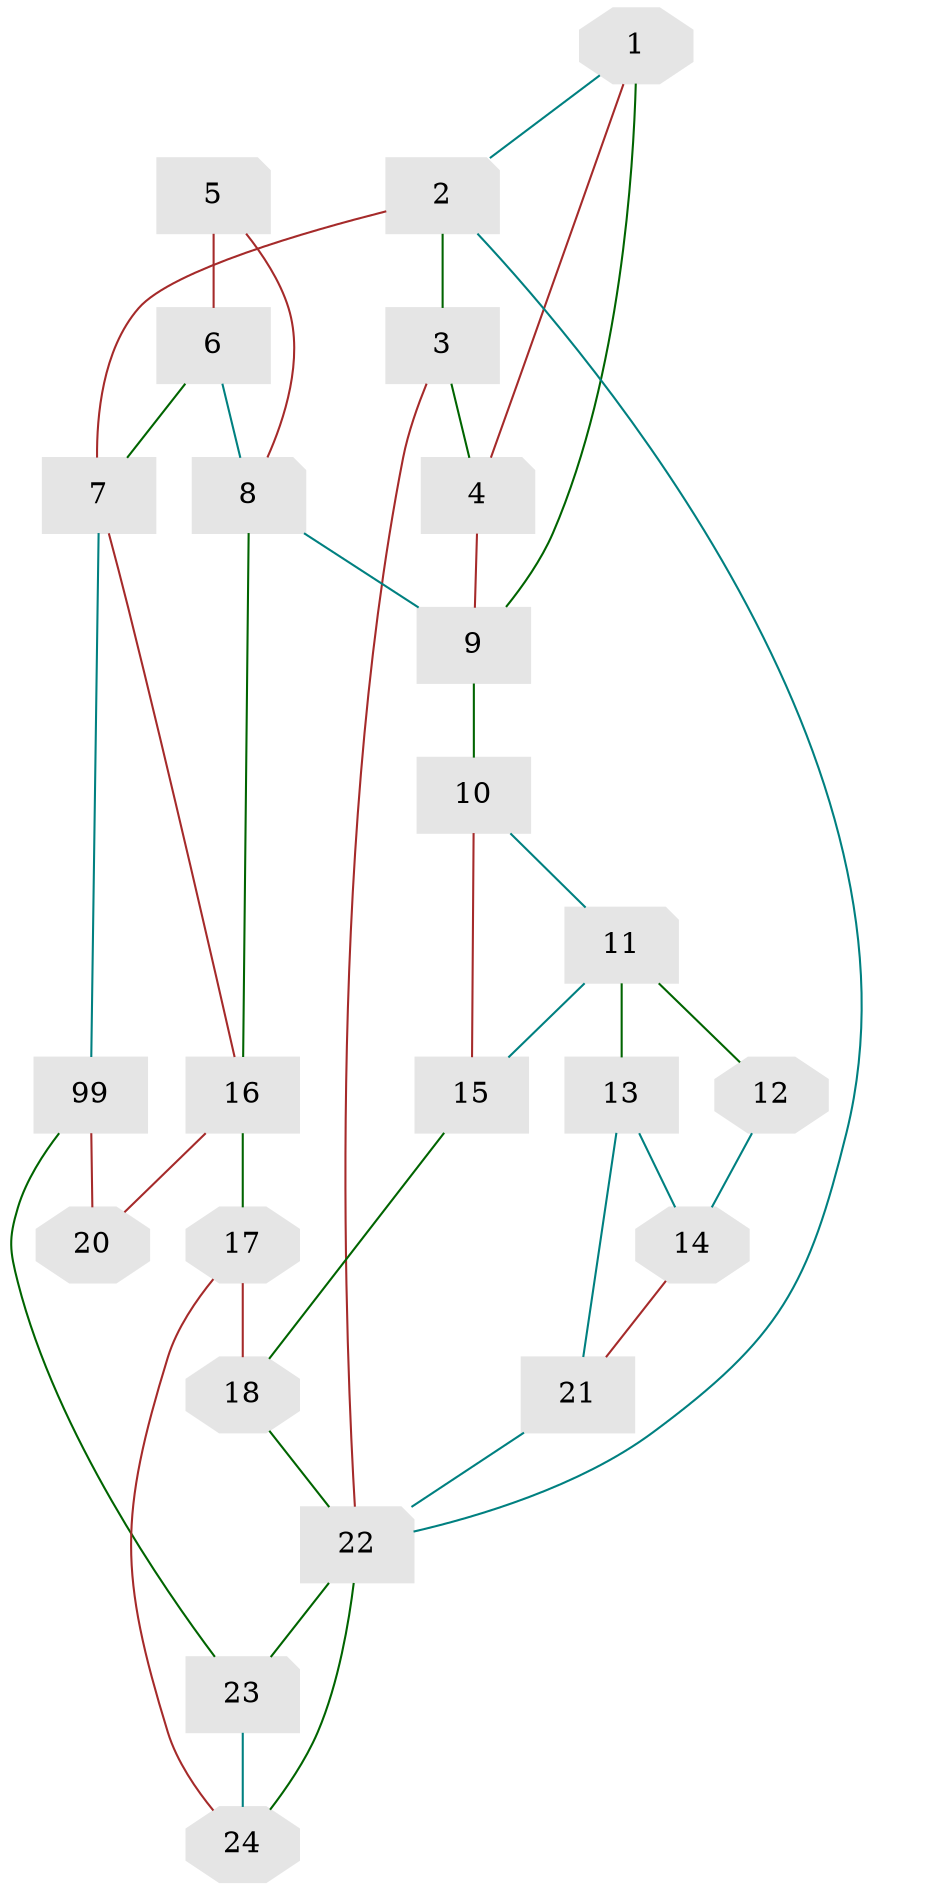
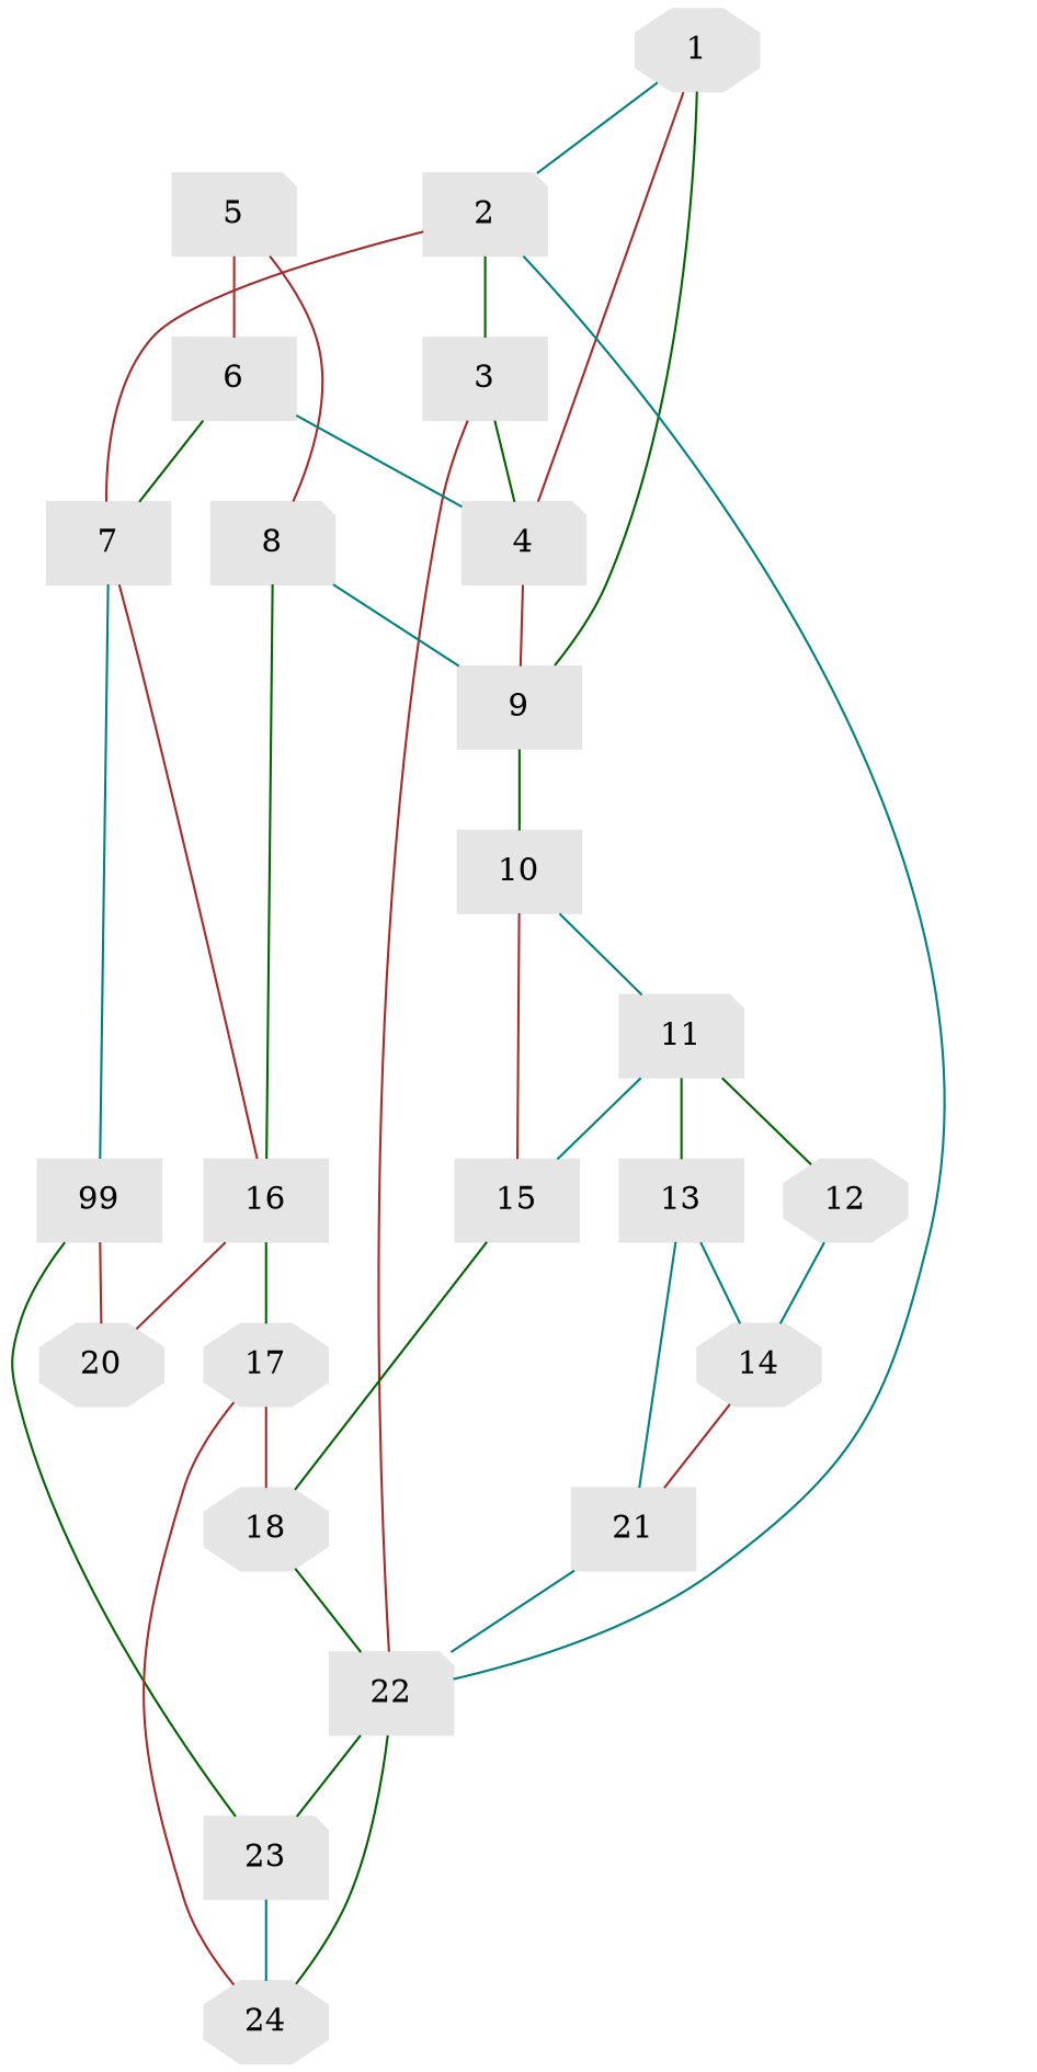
  graph {
    node [color=gray90 shape=box style=filled]
    edge [color=darkgreen weight=1.0]
    1 [shape=octagon]
    2 [shape=note]
    4 [shape=note]
    9
    3
    7
    22 [shape=note]
    10
    16
    n10 [label=99]
    24 [shape=octagon]
    23 [shape=note]
    12 [shape=octagon]
    14 [shape=octagon]
    5 [shape=note]
    6
    8 [shape=note]
    17 [shape=octagon]
    20 [shape=octagon]
    11 [shape=note]
    15
    13
    18 [shape=octagon]
    21
    1 -- 2 [color=teal]
    1 -- 4 [color=brown weight=2.0]
    1 -- 9
    2 -- 3
    2 -- 7 [color=brown weight=2.0]
    2 -- 22 [color=teal]
    4 -- 9 [color=brown]
    9 -- 10 [weight=2.0]
    3 -- 4
    3 -- 22 [color=brown]
    7 -- 16 [color=brown]
    7 -- n10 [color=teal]
    22 -- 24
    22 -- 23
    10 -- 11 [color=teal]
    10 -- 15 [color=brown]
    16 -- 17 [weight=2.0]
    16 -- 20 [color=brown]
    n10 -- 23 [weight=2.0]
    n10 -- 20 [color=brown weight=2.0]
    23 -- 24 [color=teal weight=3.0]
    12 -- 14 [color=teal]
    14 -- 21 [color=brown weight=2.0]
    5 -- 6 [color=brown weight=2.0]
    5 -- 8 [color=brown]
    6 -- 7 [weight=2.0]
-   6 -- 8 [color=teal]
+   6 -- 4 [color=teal]
    8 -- 9 [color=teal weight=2.0]
    8 -- 16
    17 -- 24 [color=brown weight=2.0]
    17 -- 18 [color=brown weight=2.0]
    11 -- 12
    11 -- 15 [color=teal]
    11 -- 13 [weight=2.0]
    15 -- 18
    13 -- 14 [color=teal]
    13 -- 21 [color=teal weight=2.0]
    18 -- 22
    21 -- 22 [color=teal weight=2.0]
  }
